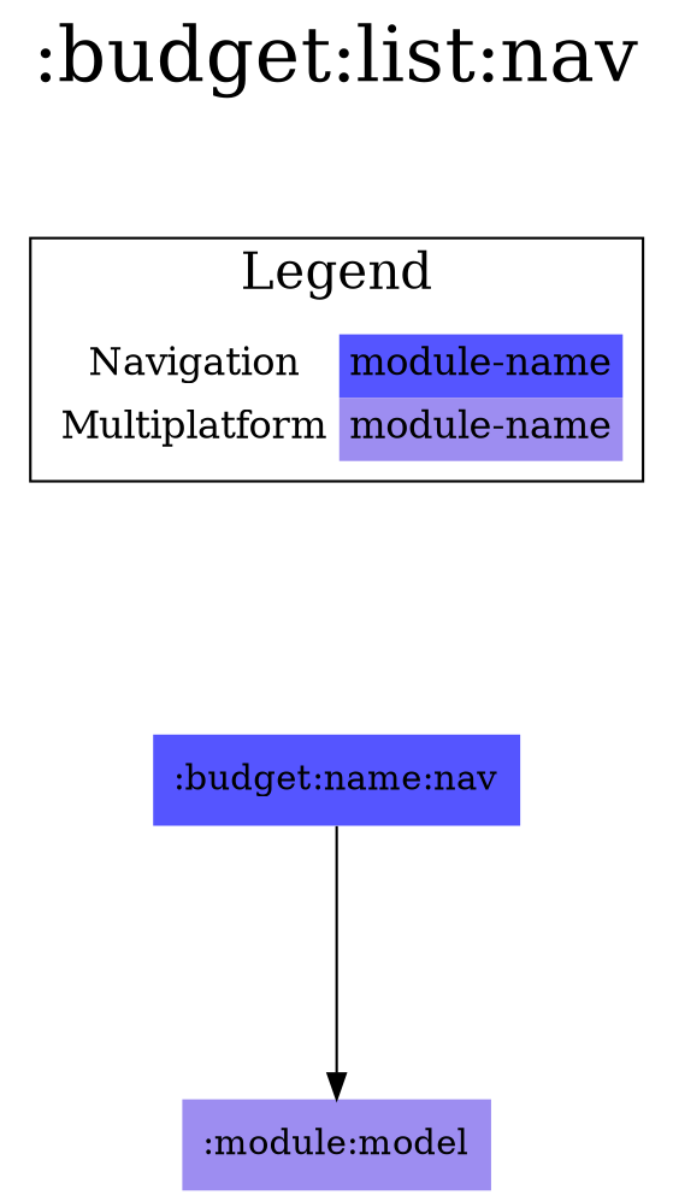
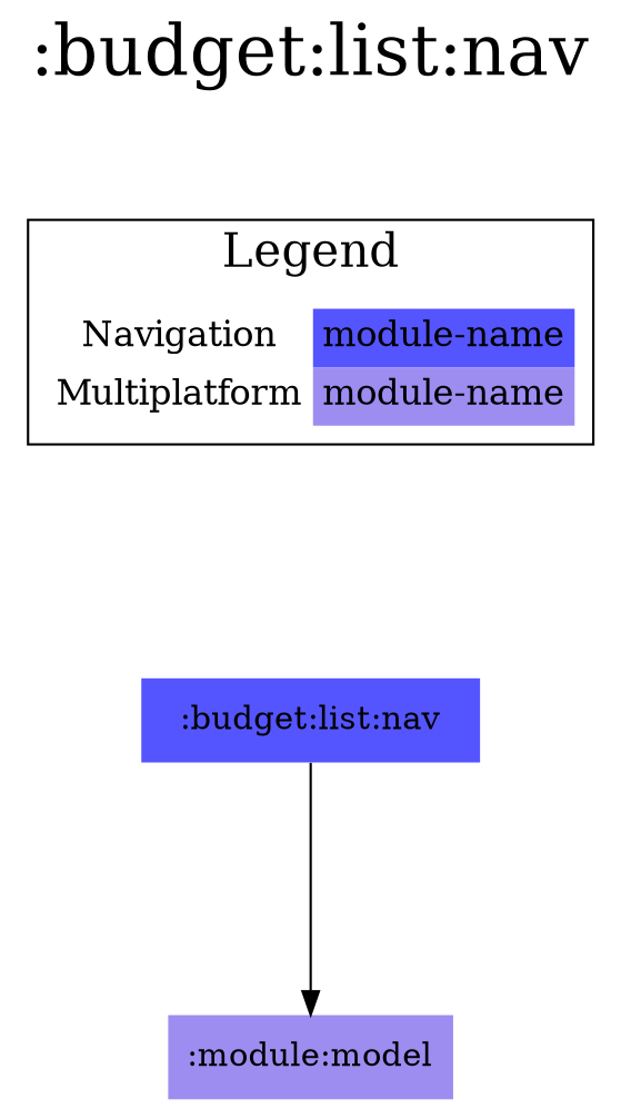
  digraph {
    fontsize=30
    label=":budget:list:nav"
    labelloc=t
    rankdir=TB
    ranksep=1.5
    node [shape=none style=filled]
    edge [dir=forward]
    n1 [fillcolor="#FFFFFF" fontsize=15 label=< <TABLE BORDER="0" CELLBORDER="0" CELLSPACING="0" CELLPADDING="4"> <TR><TD>Navigation</TD><TD BGCOLOR="#5555FF">module-name</TD></TR> <TR><TD>Multiplatform</TD><TD BGCOLOR="#9D8DF1">module-name</TD></TR> </TABLE> > margin=0]
-   ":budget:list:nav" [fillcolor="#5555FF" label=":budget:name:nav"]
+   ":budget:list:nav" [fillcolor="#5555FF"]
    n3 [fillcolor="#9D8DF1" label=":module:model"]
    subgraph sub_1 {
      rank=same
    }
    subgraph cluster_2 {
      fontsize=20
      label=Legend
      n1
    }
    n1 -> ":budget:list:nav" [style=invis]
    ":budget:list:nav" -> n3
  }
